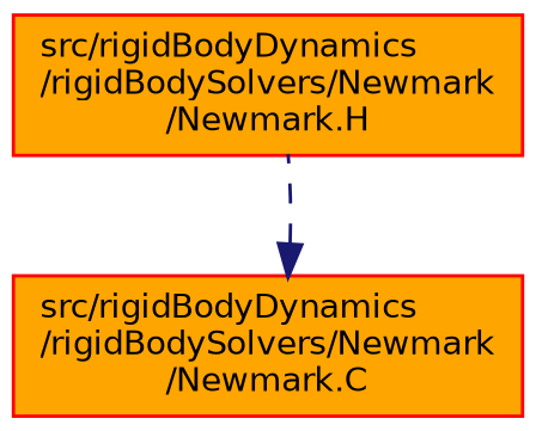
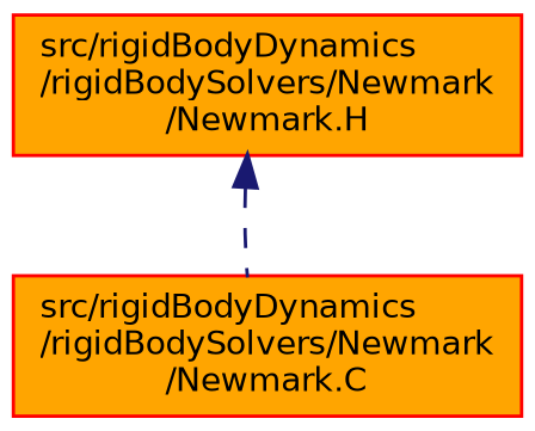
  digraph {
    node [color=red fillcolor=orange fontname=Helvetica fontsize=10 shape=record style=filled]
    n1 [fontcolor=black height=0.2 label="src/rigidBodyDynamics\l/rigidBodySolvers/Newmark\l/Newmark.H" width=0.4]
    n2 [height=0.2 label="src/rigidBodyDynamics\l/rigidBodySolvers/Newmark\l/Newmark.C" width=0.4]
-   n2 -> n1 [color=midnightblue dir=back fontname=Helvetica fontsize=10 labelfontname=Helvetica labelfontsize=10 style=dashed]
+   n1 -> n2 [color=midnightblue dir=back fontname=Helvetica fontsize=10 labelfontname=Helvetica labelfontsize=10 style=dashed]
  }
